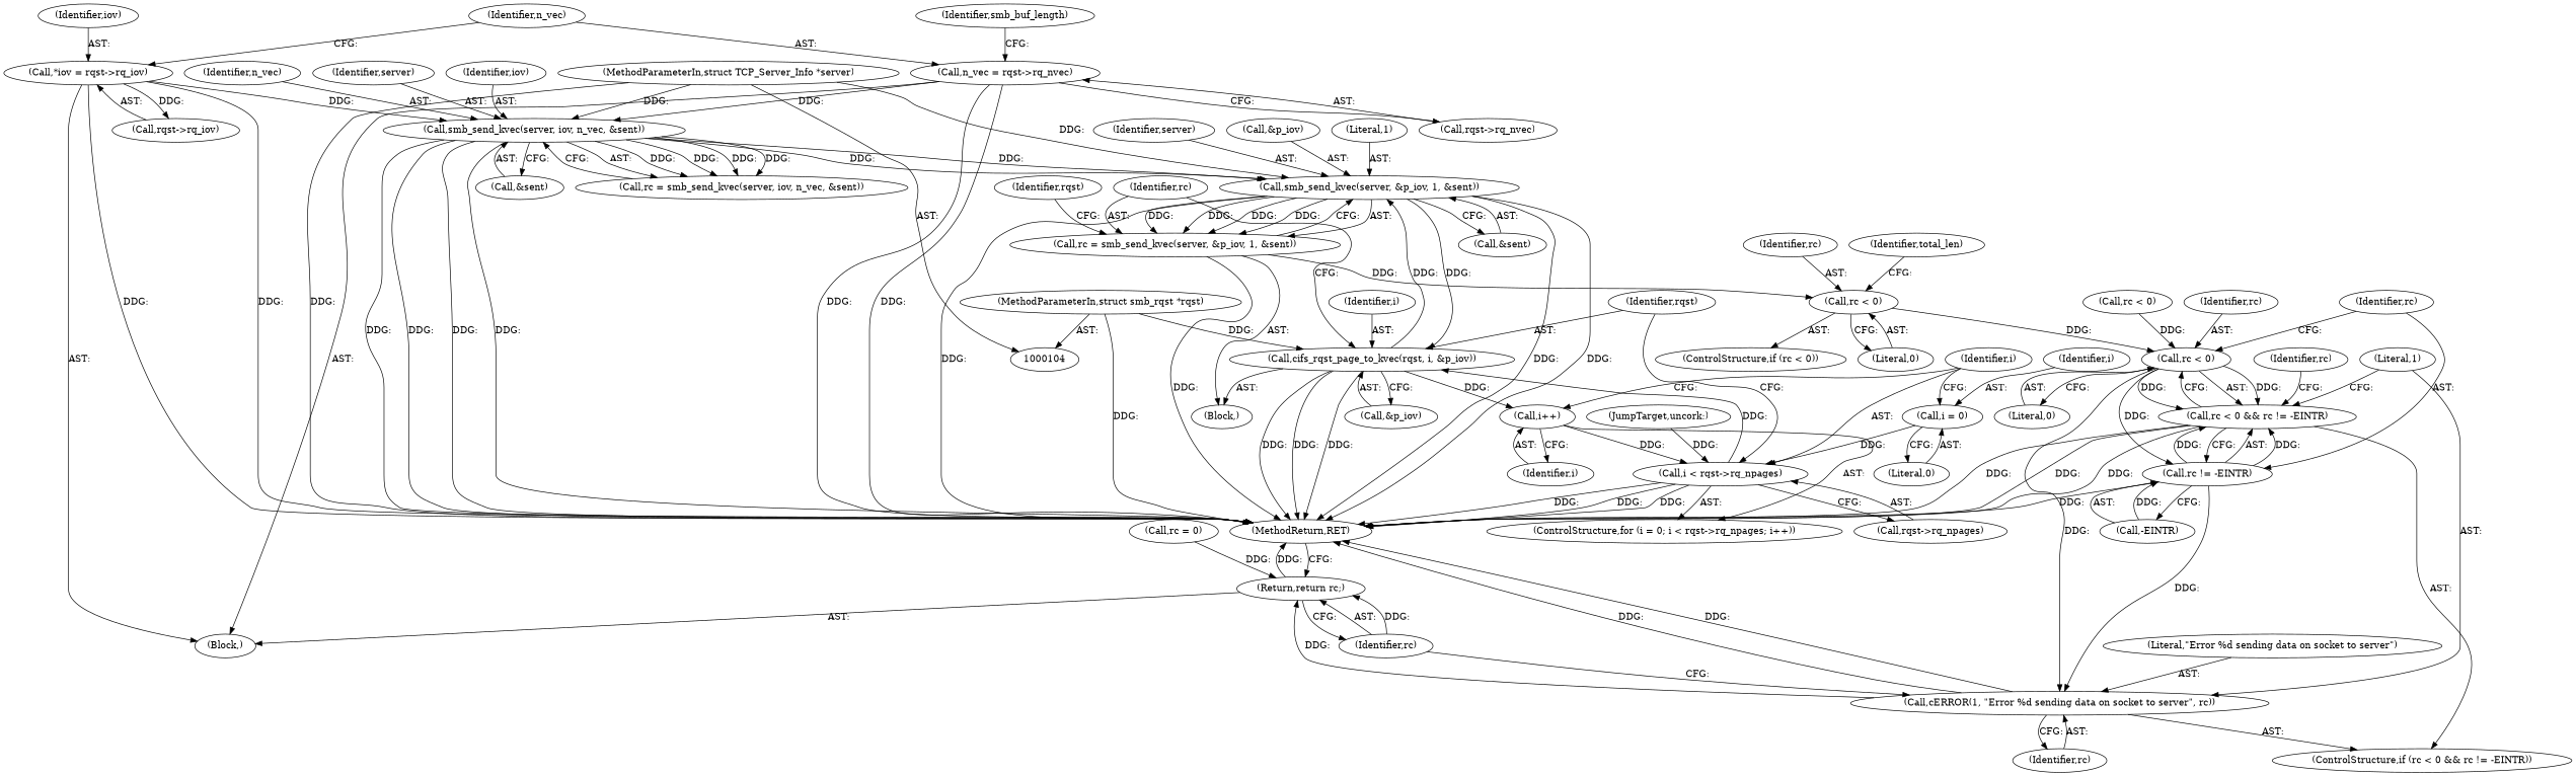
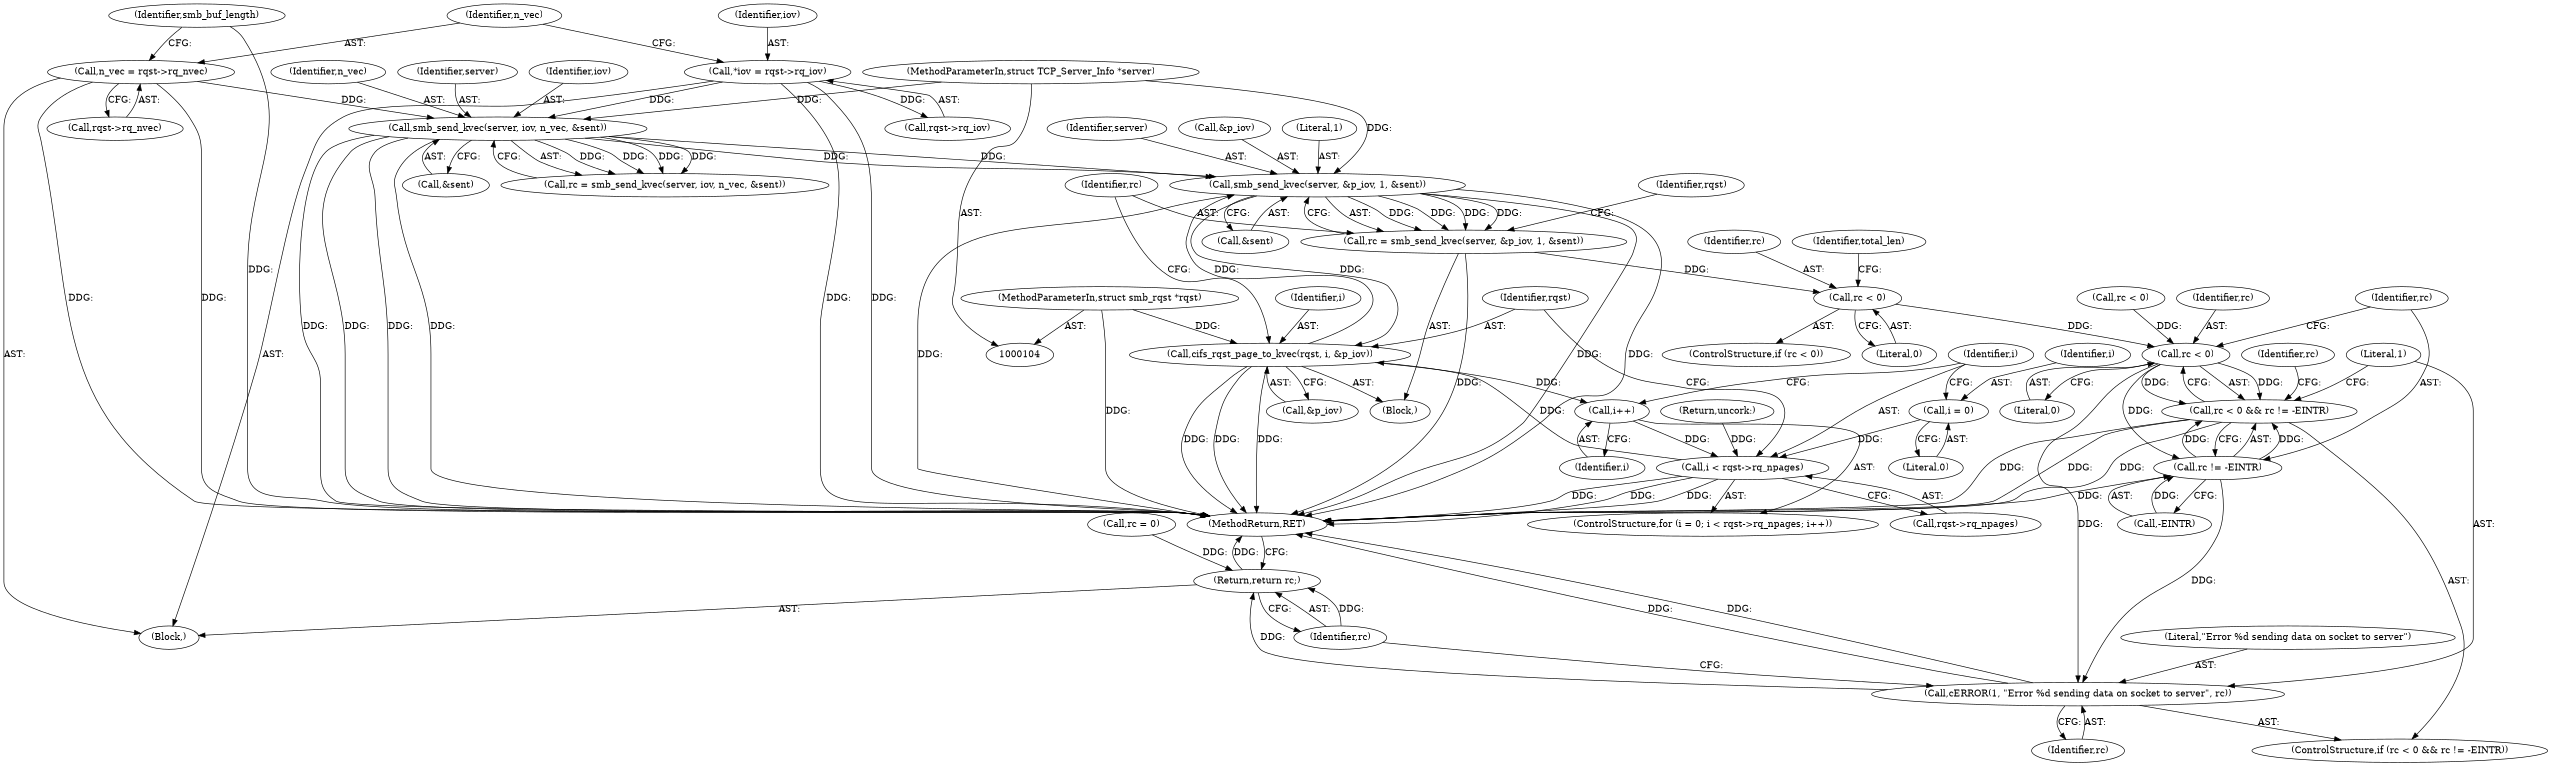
  digraph {
    n1 [label="(Call,smb_send_kvec(server, &p_iov, 1, &sent))"]
    n2 [label="(Call,cifs_rqst_page_to_kvec(rqst, i, &p_iov))"]
    n3 [label="(Call,rc = smb_send_kvec(server, &p_iov, 1, &sent))"]
    n4 [label="(MethodReturn,RET)"]
    n5 [label="(Call,&sent)"]
    n6 [label="(Call,i++)"]
    n7 [label="(Block,)"]
    n8 [label="(Call,&p_iov)"]
    n9 [label="(Call,rc < 0)"]
    n10 [label="(Return,return rc;)"]
    n11 [label="(Call,smb_send_kvec(server, iov, n_vec, &sent))"]
    n12 [label="(Call,&sent)"]
    n13 [label="(Call,rc = smb_send_kvec(server, iov, n_vec, &sent))"]
    n14 [label="(MethodParameterIn,struct TCP_Server_Info *server)"]
    1000104
    n16 [label="(Call,*iov = rqst->rq_iov)"]
    n17 [label="(Block,)"]
    n18 [label="(Call,rqst->rq_iov)"]
    n19 [label="(Call,n_vec = rqst->rq_nvec)"]
    n20 [label="(Call,rqst->rq_nvec)"]
    n21 [label="(Call,i < rqst->rq_npages)"]
    n22 [label="(ControlStructure,for (i = 0; i < rqst->rq_npages; i++))"]
    n23 [label="(Identifier,i)"]
    n24 [label="(MethodParameterIn,struct smb_rqst *rqst)"]
    n25 [label="(Call,rqst->rq_npages)"]
    n26 [label="(Call,i = 0)"]
    n27 [label="(Literal,0)"]
    n28 [label="(Call,rc < 0)"]
    n29 [label="(Literal,0)"]
    n30 [label="(ControlStructure,if (rc < 0))"]
    n31 [label="(Call,rc < 0 && rc != -EINTR)"]
    n32 [label="(Call,rc != -EINTR)"]
    n33 [label="(Call,cERROR(1, \"Error %d sending data on socket to server\", rc))"]
    n34 [label="(Literal,0)"]
    n35 [label="(ControlStructure,if (rc < 0 && rc != -EINTR))"]
    n36 [label="(Call,-EINTR)"]
    n37 [label="(Identifier,rc)"]
    n38 [label="(Identifier,rc)"]
    n39 [label="(Identifier,rc)"]
    n40 [label="(Identifier,iov)"]
    n41 [label="(Identifier,i)"]
    n42 [label="(Identifier,rqst)"]
    n43 [label="(Identifier,rc)"]
    n44 [label="(Identifier,server)"]
    n45 [label="(Identifier,iov)"]
    n46 [label="(Identifier,n_vec)"]
    n47 [label="(Identifier,rc)"]
    n48 [label="(Call,rc = 0)"]
    n49 [label="(Call,&p_iov)"]
    n50 [label="(Identifier,n_vec)"]
    n51 [label="(Identifier,rc)"]
    n52 [label="(Call,rc < 0)"]
-   n53 [label="(JumpTarget,uncork:)"]
+   n53 [label="(Return,uncork:)"]
    n54 [label="(Identifier,rc)"]
    n55 [label="(Identifier,total_len)"]
    n56 [label="(Literal,1)"]
    n57 [label="(Literal,\"Error %d sending data on socket to server\")"]
    n58 [label="(Literal,1)"]
    n59 [label="(Identifier,i)"]
    n60 [label="(Identifier,rqst)"]
    n61 [label="(Identifier,i)"]
    n62 [label="(Identifier,smb_buf_length)"]
    n63 [label="(Identifier,server)"]
    n1 -> n2 [label="DDG: "]
    n1 -> n3 [label="AST: "]
    n1 -> n3 [label="DDG: "]
    n1 -> n3 [label="DDG: "]
    n1 -> n3 [label="DDG: "]
    n1 -> n3 [label="DDG: "]
    n1 -> n4 [label="DDG: "]
    n1 -> n4 [label="DDG: "]
    n1 -> n4 [label="DDG: "]
    n1 -> n5 [label="CFG: "]
    n2 -> n1 [label="DDG: "]
    n2 -> n4 [label="DDG: "]
    n2 -> n4 [label="DDG: "]
    n2 -> n4 [label="DDG: "]
    n2 -> n6 [label="DDG: "]
    n2 -> n7 [label="AST: "]
    n2 -> n8 [label="CFG: "]
    n3 -> n1 [label="CFG: "]
    n3 -> n4 [label="DDG: "]
    n3 -> n7 [label="AST: "]
    n3 -> n9 [label="DDG: "]
    n4 -> n10 [label="CFG: "]
    n5 -> n1 [label="AST: "]
    n6 -> n21 [label="DDG: "]
    n6 -> n22 [label="AST: "]
    n6 -> n23 [label="CFG: "]
    n8 -> n2 [label="AST: "]
    n9 -> n28 [label="DDG: "]
    n9 -> n29 [label="CFG: "]
    n9 -> n30 [label="AST: "]
    n10 -> n4 [label="DDG: "]
    n10 -> n17 [label="AST: "]
    n10 -> n38 [label="CFG: "]
    n11 -> n1 [label="DDG: "]
    n11 -> n1 [label="DDG: "]
    n11 -> n4 [label="DDG: "]
    n11 -> n4 [label="DDG: "]
    n11 -> n4 [label="DDG: "]
    n11 -> n4 [label="DDG: "]
    n11 -> n12 [label="CFG: "]
    n11 -> n13 [label="AST: "]
    n11 -> n13 [label="DDG: "]
    n11 -> n13 [label="DDG: "]
    n11 -> n13 [label="DDG: "]
    n11 -> n13 [label="DDG: "]
    n12 -> n11 [label="AST: "]
    n13 -> n11 [label="CFG: "]
    n14 -> n1 [label="DDG: "]
-   n14 -> n4 [label="DDG: "]
+   n62 -> n4 [label="DDG: "]
    n14 -> n11 [label="DDG: "]
    n14 -> 1000104 [label="AST: "]
    n16 -> n4 [label="DDG: "]
    n16 -> n4 [label="DDG: "]
    n16 -> n11 [label="DDG: "]
    n16 -> n17 [label="AST: "]
    n16 -> n18 [label="DDG: "]
    n18 -> n16 [label="AST: "]
    n19 -> n4 [label="DDG: "]
    n19 -> n4 [label="DDG: "]
    n19 -> n11 [label="DDG: "]
    n19 -> n17 [label="AST: "]
    n19 -> n20 [label="CFG: "]
    n20 -> n19 [label="AST: "]
    n21 -> n2 [label="DDG: "]
    n21 -> n4 [label="DDG: "]
    n21 -> n4 [label="DDG: "]
    n21 -> n4 [label="DDG: "]
    n21 -> n22 [label="AST: "]
    n21 -> n25 [label="CFG: "]
    n23 -> n6 [label="AST: "]
    n24 -> n2 [label="DDG: "]
    n24 -> n4 [label="DDG: "]
    n24 -> 1000104 [label="AST: "]
    n25 -> n21 [label="AST: "]
    n26 -> n21 [label="DDG: "]
    n26 -> n27 [label="CFG: "]
    n27 -> n26 [label="AST: "]
    n28 -> n31 [label="AST: "]
    n28 -> n31 [label="DDG: "]
    n28 -> n31 [label="DDG: "]
    n28 -> n32 [label="DDG: "]
    n28 -> n33 [label="DDG: "]
    n28 -> n34 [label="CFG: "]
    n29 -> n9 [label="AST: "]
    n31 -> n4 [label="DDG: "]
    n31 -> n4 [label="DDG: "]
    n31 -> n4 [label="DDG: "]
    n31 -> n28 [label="CFG: "]
    n31 -> n32 [label="CFG: "]
    n31 -> n35 [label="AST: "]
    n32 -> n4 [label="DDG: "]
    n32 -> n31 [label="AST: "]
    n32 -> n31 [label="DDG: "]
    n32 -> n31 [label="DDG: "]
    n32 -> n33 [label="DDG: "]
    n32 -> n36 [label="CFG: "]
    n33 -> n4 [label="DDG: "]
    n33 -> n4 [label="DDG: "]
    n33 -> n10 [label="DDG: "]
    n33 -> n35 [label="AST: "]
    n33 -> n37 [label="CFG: "]
    n34 -> n28 [label="AST: "]
    n36 -> n32 [label="AST: "]
    n36 -> n32 [label="DDG: "]
    n37 -> n33 [label="AST: "]
    n38 -> n10 [label="AST: "]
    n38 -> n10 [label="DDG: "]
    n38 -> n33 [label="CFG: "]
    n39 -> n28 [label="CFG: "]
    n39 -> n32 [label="AST: "]
    n40 -> n11 [label="AST: "]
    n41 -> n26 [label="AST: "]
    n42 -> n3 [label="CFG: "]
    n43 -> n31 [label="CFG: "]
    n44 -> n1 [label="AST: "]
    n45 -> n16 [label="AST: "]
    n46 -> n16 [label="CFG: "]
    n46 -> n19 [label="AST: "]
    n47 -> n2 [label="CFG: "]
    n47 -> n3 [label="AST: "]
    n48 -> n10 [label="DDG: "]
    n49 -> n1 [label="AST: "]
    n50 -> n11 [label="AST: "]
    n51 -> n9 [label="AST: "]
    n52 -> n28 [label="DDG: "]
    n53 -> n21 [label="DDG: "]
    n54 -> n28 [label="AST: "]
    n55 -> n9 [label="CFG: "]
    n56 -> n31 [label="CFG: "]
    n56 -> n33 [label="AST: "]
    n57 -> n33 [label="AST: "]
    n58 -> n1 [label="AST: "]
    n59 -> n2 [label="AST: "]
    n60 -> n2 [label="AST: "]
    n60 -> n21 [label="CFG: "]
    n61 -> n6 [label="CFG: "]
    n61 -> n21 [label="AST: "]
    n61 -> n26 [label="CFG: "]
    n62 -> n19 [label="CFG: "]
    n63 -> n11 [label="AST: "]
  }
